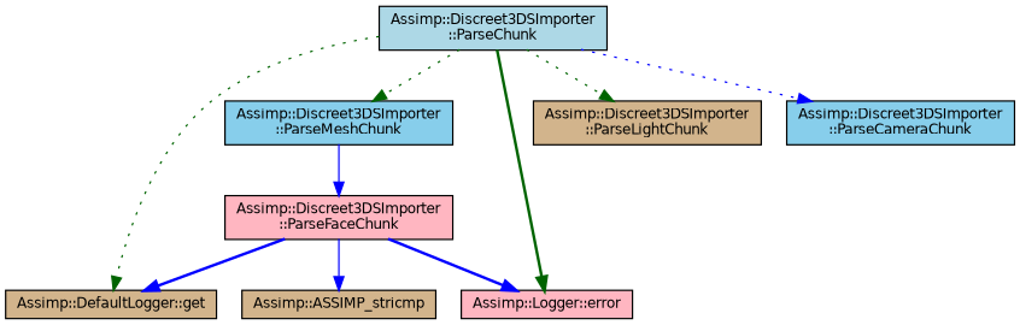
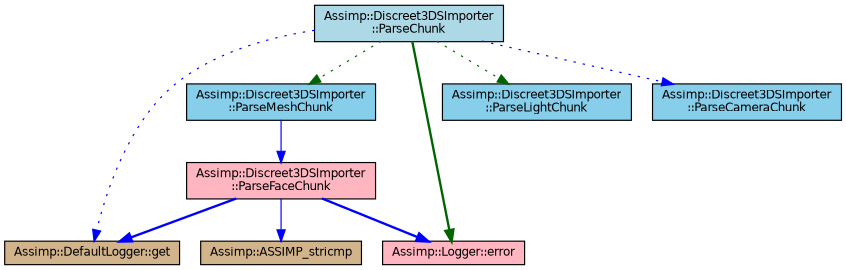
  digraph {
    rankdir=TB
    node [color=black fillcolor=tan fontname=Helvetica fontsize=10 shape=record style=filled]
    edge [color=blue fontname=Helvetica fontsize=10 labelfontname=Helvetica labelfontsize=10 style=dotted]
    n1 [fillcolor=lightblue fontcolor=black height=0.2 label="Assimp::Discreet3DSImporter\l::ParseChunk" width=0.4]
    n2 [fillcolor=skyblue height=0.2 label="Assimp::Discreet3DSImporter\l::ParseMeshChunk" width=0.4]
    n3 [height=0.2 label="Assimp::DefaultLogger::get" width=0.4]
    n4 [fillcolor=lightpink height=0.2 label="Assimp::Logger::error" width=0.4]
-   n5 [height=0.2 label="Assimp::Discreet3DSImporter\l::ParseLightChunk" width=0.4]
+   n5 [fillcolor=skyblue height=0.2 label="Assimp::Discreet3DSImporter\l::ParseLightChunk" width=0.4]
    n6 [fillcolor=skyblue height=0.2 label="Assimp::Discreet3DSImporter\l::ParseCameraChunk" width=0.4]
    n7 [fillcolor=lightpink height=0.2 label="Assimp::Discreet3DSImporter\l::ParseFaceChunk" width=0.4]
    n8 [height=0.2 label="Assimp::ASSIMP_stricmp" width=0.4]
    n1 -> n2 [color=darkgreen]
-   n1 -> n3 [color=darkgreen]
+   n1 -> n3
    n1 -> n4 [color=darkgreen style=bold]
    n1 -> n5 [color=darkgreen]
    n1 -> n6
    n2 -> n7 [style=solid]
    n7 -> n3 [style=bold]
    n7 -> n4 [style=bold]
    n7 -> n8 [style=solid]
  }
